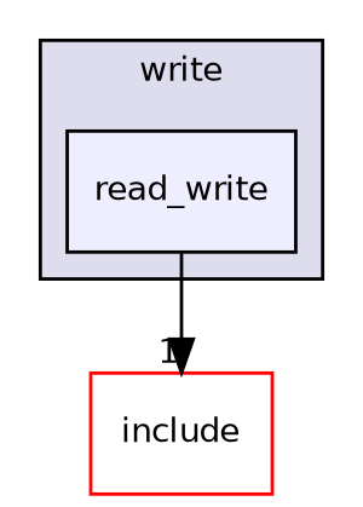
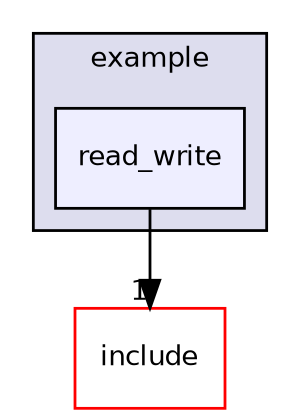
  digraph {
    compound=true
    node [fontname=Helvetica fontsize=10 shape=box style=filled]
    n1 [fillcolor="#eeeeff" label=read_write pencolor=black]
    n2 [color=red fillcolor=white label=include]
    subgraph cluster_1 {
      bgcolor="#ddddee"
      fontname=Helvetica
      fontsize=10
-     label=write
+     label=example
      pencolor=black
      n1
    }
    n1 -> n2 [headlabel=1 labeldistance=1.5 labelfontname=Helvetica labelfontsize=10]
  }
